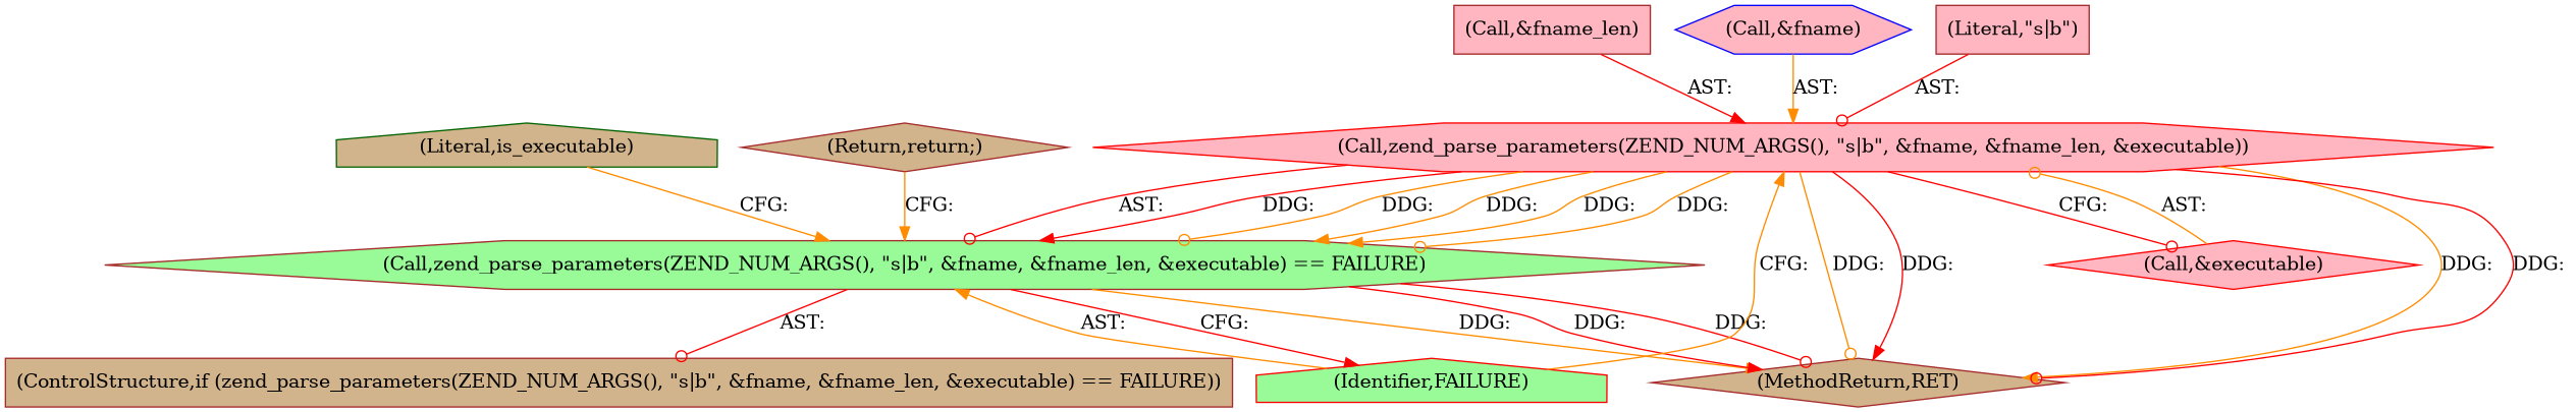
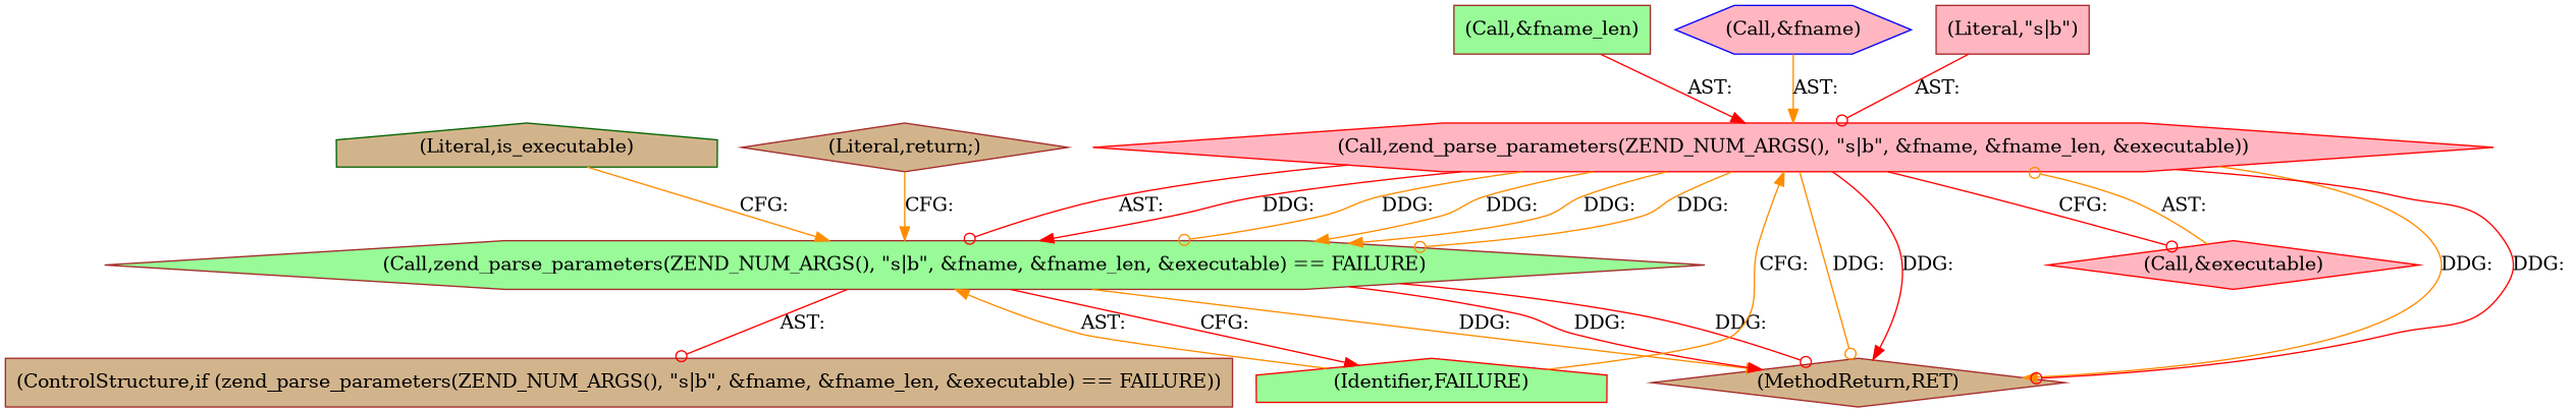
  digraph {
    node [color=brown fillcolor=lightpink shape=hexagon style=filled]
    edge [arrowhead=normal color=darkorange]
    n1 [color=red label="(Call,zend_parse_parameters(ZEND_NUM_ARGS(), \"s|b\", &fname, &fname_len, &executable))"]
    n2 [fillcolor=palegreen label="(Call,zend_parse_parameters(ZEND_NUM_ARGS(), \"s|b\", &fname, &fname_len, &executable) == FAILURE)"]
    n3 [fillcolor=tan label="(MethodReturn,RET)" shape=diamond]
    n4 [color=red label="(Call,&executable)" shape=diamond]
    n5 [fillcolor=tan label="(ControlStructure,if (zend_parse_parameters(ZEND_NUM_ARGS(), \"s|b\", &fname, &fname_len, &executable) == FAILURE))" shape=box]
    n6 [color=red fillcolor=palegreen label="(Identifier,FAILURE)" shape=house]
    n7 [color=darkgreen fillcolor=tan label="(Literal,is_executable)" shape=house]
-   n8 [label="(Call,&fname_len)" shape=box]
-   n9 [fillcolor=tan label="(Return,return;)" shape=diamond]
+   n8 [fillcolor=palegreen label="(Call,&fname_len)" shape=box]
+   n9 [fillcolor=tan label="(Literal,return;)" shape=diamond]
    n10 [color=blue label="(Call,&fname)"]
    n11 [label="(Literal,\"s|b\")" shape=box]
    n1 -> n2 [arrowhead=odot color=red label="AST: "]
    n1 -> n2 [color=red label="DDG: "]
    n1 -> n2 [arrowhead=odot label="DDG: "]
    n1 -> n2 [label="DDG: "]
    n1 -> n2 [label="DDG: "]
    n1 -> n2 [arrowhead=odot label="DDG: "]
    n1 -> n3 [label="DDG: "]
    n1 -> n3 [arrowhead=odot color=red label="DDG: "]
    n1 -> n3 [arrowhead=odot label="DDG: "]
    n1 -> n3 [color=red label="DDG: "]
    n1 -> n4 [arrowhead=odot color=red label="CFG: "]
    n2 -> n3 [label="DDG: "]
    n2 -> n3 [color=red label="DDG: "]
    n2 -> n3 [arrowhead=odot color=red label="DDG: "]
    n2 -> n5 [arrowhead=odot color=red label="AST: "]
    n2 -> n6 [color=red label="CFG: "]
    n4 -> n1 [arrowhead=odot label="AST: "]
    n6 -> n1 [label="CFG: "]
    n6 -> n2 [label="AST: "]
    n7 -> n2 [label="CFG: "]
    n8 -> n1 [color=red label="AST: "]
    n9 -> n2 [label="CFG: "]
    n10 -> n1 [label="AST: "]
    n11 -> n1 [arrowhead=odot color=red label="AST: "]
  }
